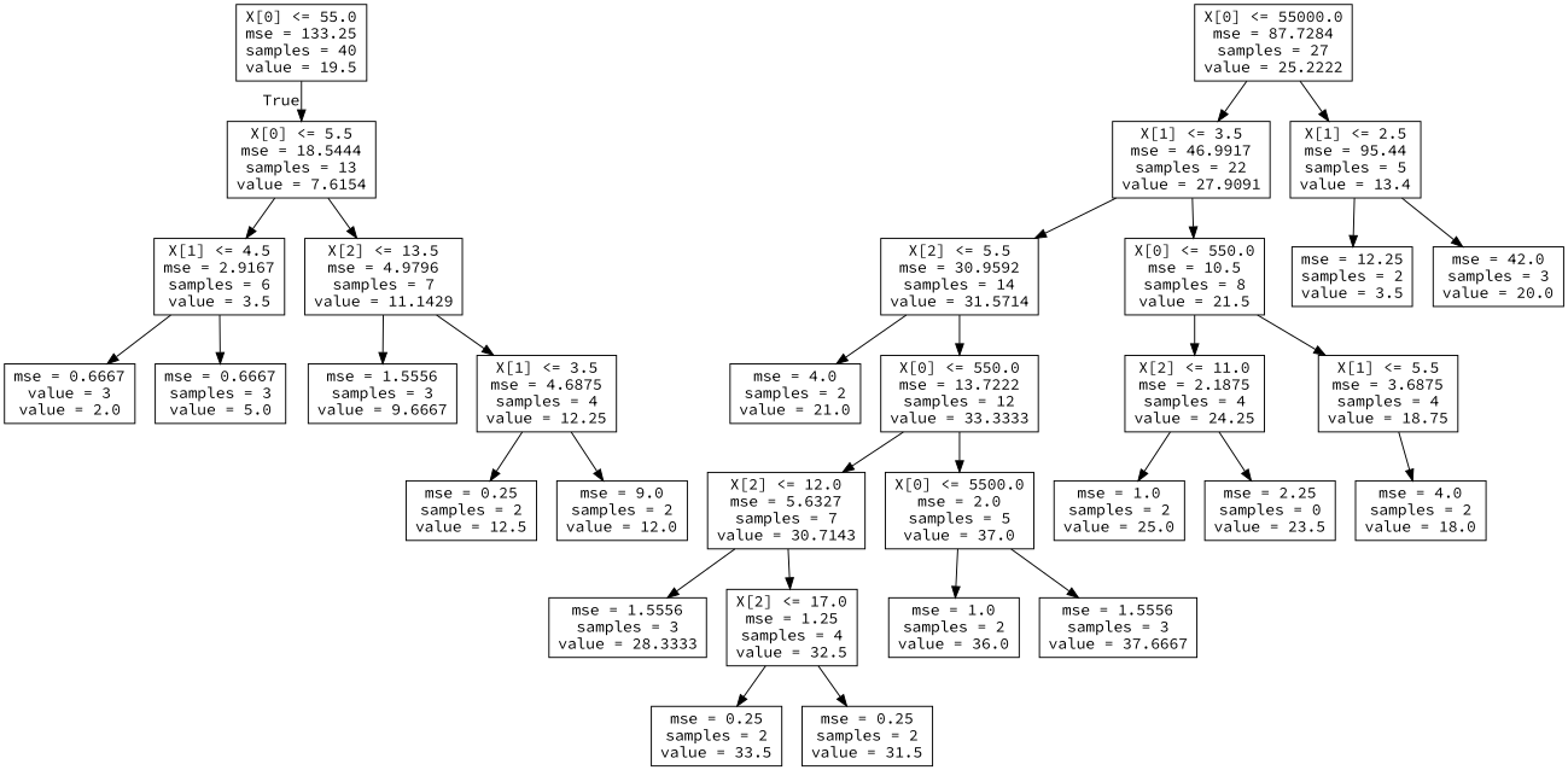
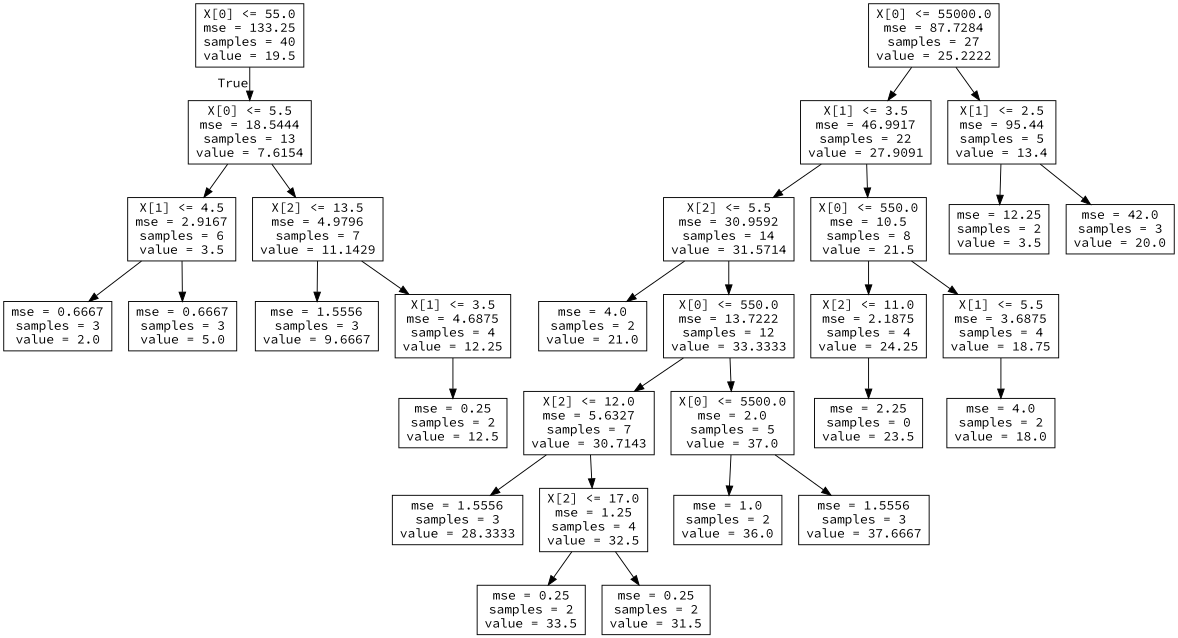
  digraph {
    fontname="Source Code Pro"
    node [fontname="Source Code Pro" shape=box]
    edge [fontname="Source Code Pro"]
    n1 [label="X[0] <= 55.0\nmse = 133.25\nsamples = 40\nvalue = 19.5"]
    n2 [label="X[0] <= 5.5\nmse = 18.5444\nsamples = 13\nvalue = 7.6154"]
    n3 [label="X[1] <= 4.5\nmse = 2.9167\nsamples = 6\nvalue = 3.5"]
    n4 [label="X[2] <= 13.5\nmse = 4.9796\nsamples = 7\nvalue = 11.1429"]
    n5 [label="X[0] <= 55000.0\nmse = 87.7284\nsamples = 27\nvalue = 25.2222"]
    n6 [label="X[1] <= 3.5\nmse = 46.9917\nsamples = 22\nvalue = 27.9091"]
    n7 [label="X[1] <= 2.5\nmse = 95.44\nsamples = 5\nvalue = 13.4"]
-   n8 [label="mse = 0.6667\nvalue = 3\nvalue = 2.0"]
+   n8 [label="mse = 0.6667\nsamples = 3\nvalue = 2.0"]
    n9 [label="mse = 0.6667\nsamples = 3\nvalue = 5.0"]
    n10 [label="mse = 1.5556\nsamples = 3\nvalue = 9.6667"]
    n11 [label="X[1] <= 3.5\nmse = 4.6875\nsamples = 4\nvalue = 12.25"]
    n12 [label="mse = 0.25\nsamples = 2\nvalue = 12.5"]
-   n13 [label="mse = 9.0\nsamples = 2\nvalue = 12.0"]
    n14 [label="X[2] <= 5.5\nmse = 30.9592\nsamples = 14\nvalue = 31.5714"]
    n15 [label="X[0] <= 550.0\nmse = 10.5\nsamples = 8\nvalue = 21.5"]
    n16 [label="mse = 12.25\nsamples = 2\nvalue = 3.5"]
    n17 [label="mse = 42.0\nsamples = 3\nvalue = 20.0"]
    n18 [label="mse = 4.0\nsamples = 2\nvalue = 21.0"]
    n19 [label="X[0] <= 550.0\nmse = 13.7222\nsamples = 12\nvalue = 33.3333"]
    n20 [label="X[2] <= 11.0\nmse = 2.1875\nsamples = 4\nvalue = 24.25"]
    n21 [label="X[1] <= 5.5\nmse = 3.6875\nsamples = 4\nvalue = 18.75"]
    n22 [label="X[2] <= 12.0\nmse = 5.6327\nsamples = 7\nvalue = 30.7143"]
    n23 [label="X[0] <= 5500.0\nmse = 2.0\nsamples = 5\nvalue = 37.0"]
    n24 [label="mse = 1.5556\nsamples = 3\nvalue = 28.3333"]
    n25 [label="X[2] <= 17.0\nmse = 1.25\nsamples = 4\nvalue = 32.5"]
    n26 [label="mse = 1.0\nsamples = 2\nvalue = 36.0"]
    n27 [label="mse = 1.5556\nsamples = 3\nvalue = 37.6667"]
    n28 [label="mse = 0.25\nsamples = 2\nvalue = 33.5"]
    n29 [label="mse = 0.25\nsamples = 2\nvalue = 31.5"]
-   n30 [label="mse = 1.0\nsamples = 2\nvalue = 25.0"]
    n31 [label="mse = 2.25\nsamples = 0\nvalue = 23.5"]
    n32 [label="mse = 4.0\nsamples = 2\nvalue = 18.0"]
    n1 -> n2 [headlabel=True labelangle=45 labeldistance=2.5]
    n2 -> n3
    n2 -> n4
    n3 -> n8
    n3 -> n9
    n4 -> n10
    n4 -> n11
    n5 -> n6
    n5 -> n7
    n6 -> n14
    n6 -> n15
    n7 -> n16
    n7 -> n17
    n11 -> n12
-   n11 -> n13
    n14 -> n18
    n14 -> n19
    n15 -> n20
    n15 -> n21
    n19 -> n22
    n19 -> n23
-   n20 -> n30
    n20 -> n31
    n21 -> n32
    n22 -> n24
    n22 -> n25
    n23 -> n26
    n23 -> n27
    n25 -> n28
    n25 -> n29
  }
